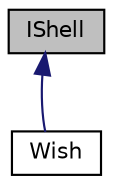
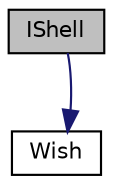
  digraph {
    node [color=black fontname=Helvetica fontsize=10 shape=record style=filled]
    n1 [fillcolor=grey75 fontcolor=black height=0.2 label=IShell width=0.4]
    n2 [fillcolor=white height=0.2 label=Wish width=0.4]
-   n1 -> n2 [color=midnightblue dir=back fontname=Helvetica fontsize=10 labelfontname=Helvetica labelfontsize=10 style=solid]
+   n2 -> n1 [color=midnightblue dir=back fontname=Helvetica fontsize=10 labelfontname=Helvetica labelfontsize=10 style=solid]
  }
